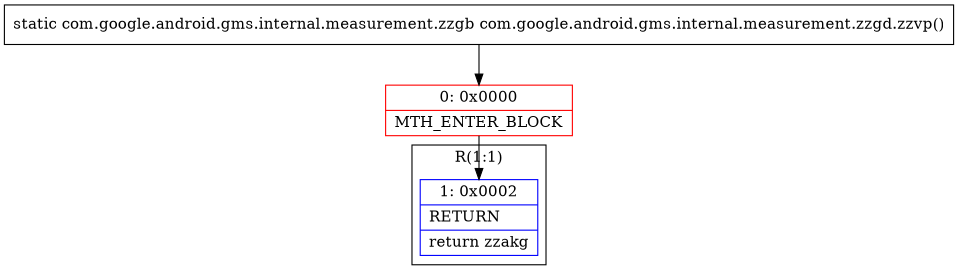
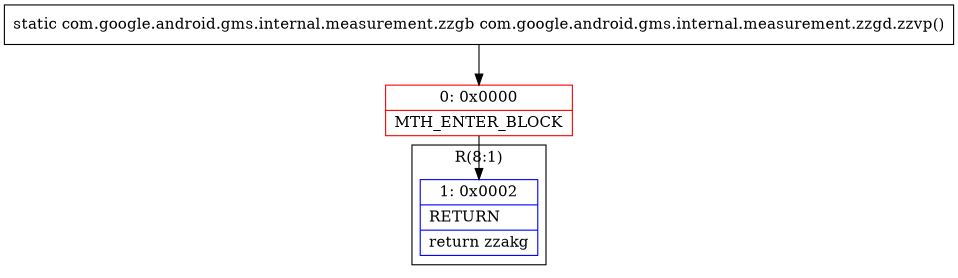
  digraph {
    node [shape=record]
    n1 [color=blue label="{1\:\ 0x0002|RETURN\l|return zzakg\l}"]
    n2 [color=red label="{0\:\ 0x0000|MTH_ENTER_BLOCK\l}"]
    n3 [label="{static com.google.android.gms.internal.measurement.zzgb com.google.android.gms.internal.measurement.zzgd.zzvp() }"]
    subgraph cluster_1 {
-     label="R(1:1)"
+     label="R(8:1)"
      n1
    }
    n2 -> n1
    n3 -> n2
  }
